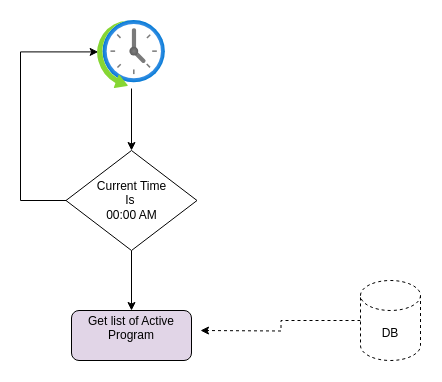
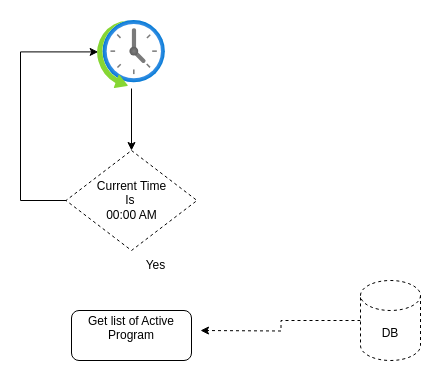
  <mxCell id="0" />
  <mxCell id="1" parent="0" />
  <mxCell id="2" style="edgeStyle=orthogonalEdgeStyle;rounded=0;orthogonalLoop=1;jettySize=auto;html=1;entryX=0.5;entryY=0;entryDx=0;entryDy=0;" edge="1" parent="1" source="3" target="5"><mxGeometry relative="1" as="geometry" /></mxCell>
  <mxCell id="3" value="" style="image;aspect=fixed;html=1;points=[];align=center;fontSize=12;image=img/lib/azure2/general/Scheduler.svg;" vertex="1" parent="1"><mxGeometry x="97" y="20" width="68" height="68" as="geometry" /></mxCell>
- <mxCell id="4" style="edgeStyle=orthogonalEdgeStyle;rounded=0;orthogonalLoop=1;jettySize=auto;html=1;" edge="1" parent="1" source="5" target="7"><mxGeometry relative="1" as="geometry" /></mxCell>
- <mxCell id="5" value="Current Time&lt;br&gt;Is&amp;nbsp;&lt;br&gt;00:00 AM" style="rhombus;whiteSpace=wrap;html=1;" vertex="1" parent="1"><mxGeometry x="65.5" y="150" width="131" height="100" as="geometry" /></mxCell>
+ <mxCell id="5" value="Current Time&lt;br&gt;Is&amp;nbsp;&lt;br&gt;00:00 AM" style="rhombus;whiteSpace=wrap;html=1;dashed=1;" vertex="1" parent="1"><mxGeometry x="65.5" y="150" width="131" height="100" as="geometry" /></mxCell>
  <mxCell id="6" style="edgeStyle=orthogonalEdgeStyle;rounded=0;orthogonalLoop=1;jettySize=auto;html=1;entryX=0.01;entryY=0.462;entryDx=0;entryDy=0;entryPerimeter=0;exitX=0;exitY=0.5;exitDx=0;exitDy=0;" edge="1" parent="1" source="5" target="3"><mxGeometry relative="1" as="geometry"><Array as="points"><mxPoint x="20" y="200" /><mxPoint x="20" y="51" /></Array></mxGeometry></mxCell>
- <mxCell id="7" value="Get list of Active Program&lt;div&gt;&lt;br&gt;&lt;/div&gt;" style="rounded=1;whiteSpace=wrap;html=1;fillColor=#e1d5e7;" vertex="1" parent="1"><mxGeometry x="71" y="310" width="120" height="50" as="geometry" /></mxCell>
+ <mxCell id="7" value="Get list of Active Program&lt;div&gt;&lt;br&gt;&lt;/div&gt;" style="rounded=1;whiteSpace=wrap;html=1;" vertex="1" parent="1"><mxGeometry x="71" y="310" width="120" height="50" as="geometry" /></mxCell>
+ <mxCell id="8" value="Yes" style="text;html=1;align=center;verticalAlign=middle;resizable=0;points=[];autosize=1;strokeColor=none;fillColor=none;" vertex="1" parent="1"><mxGeometry x="135" y="250" width="40" height="30" as="geometry" /></mxCell>
  <mxCell id="9" style="edgeStyle=orthogonalEdgeStyle;rounded=0;orthogonalLoop=1;jettySize=auto;html=1;dashed=1;" edge="1" parent="1" source="10"><mxGeometry relative="1" as="geometry"><mxPoint x="200" y="330" as="targetPoint" /></mxGeometry></mxCell>
  <mxCell id="10" value="DB" style="shape=cylinder3;whiteSpace=wrap;html=1;boundedLbl=1;backgroundOutline=1;size=15;dashed=1;" vertex="1" parent="1"><mxGeometry x="360" y="280" width="60" height="80" as="geometry" /></mxCell>
